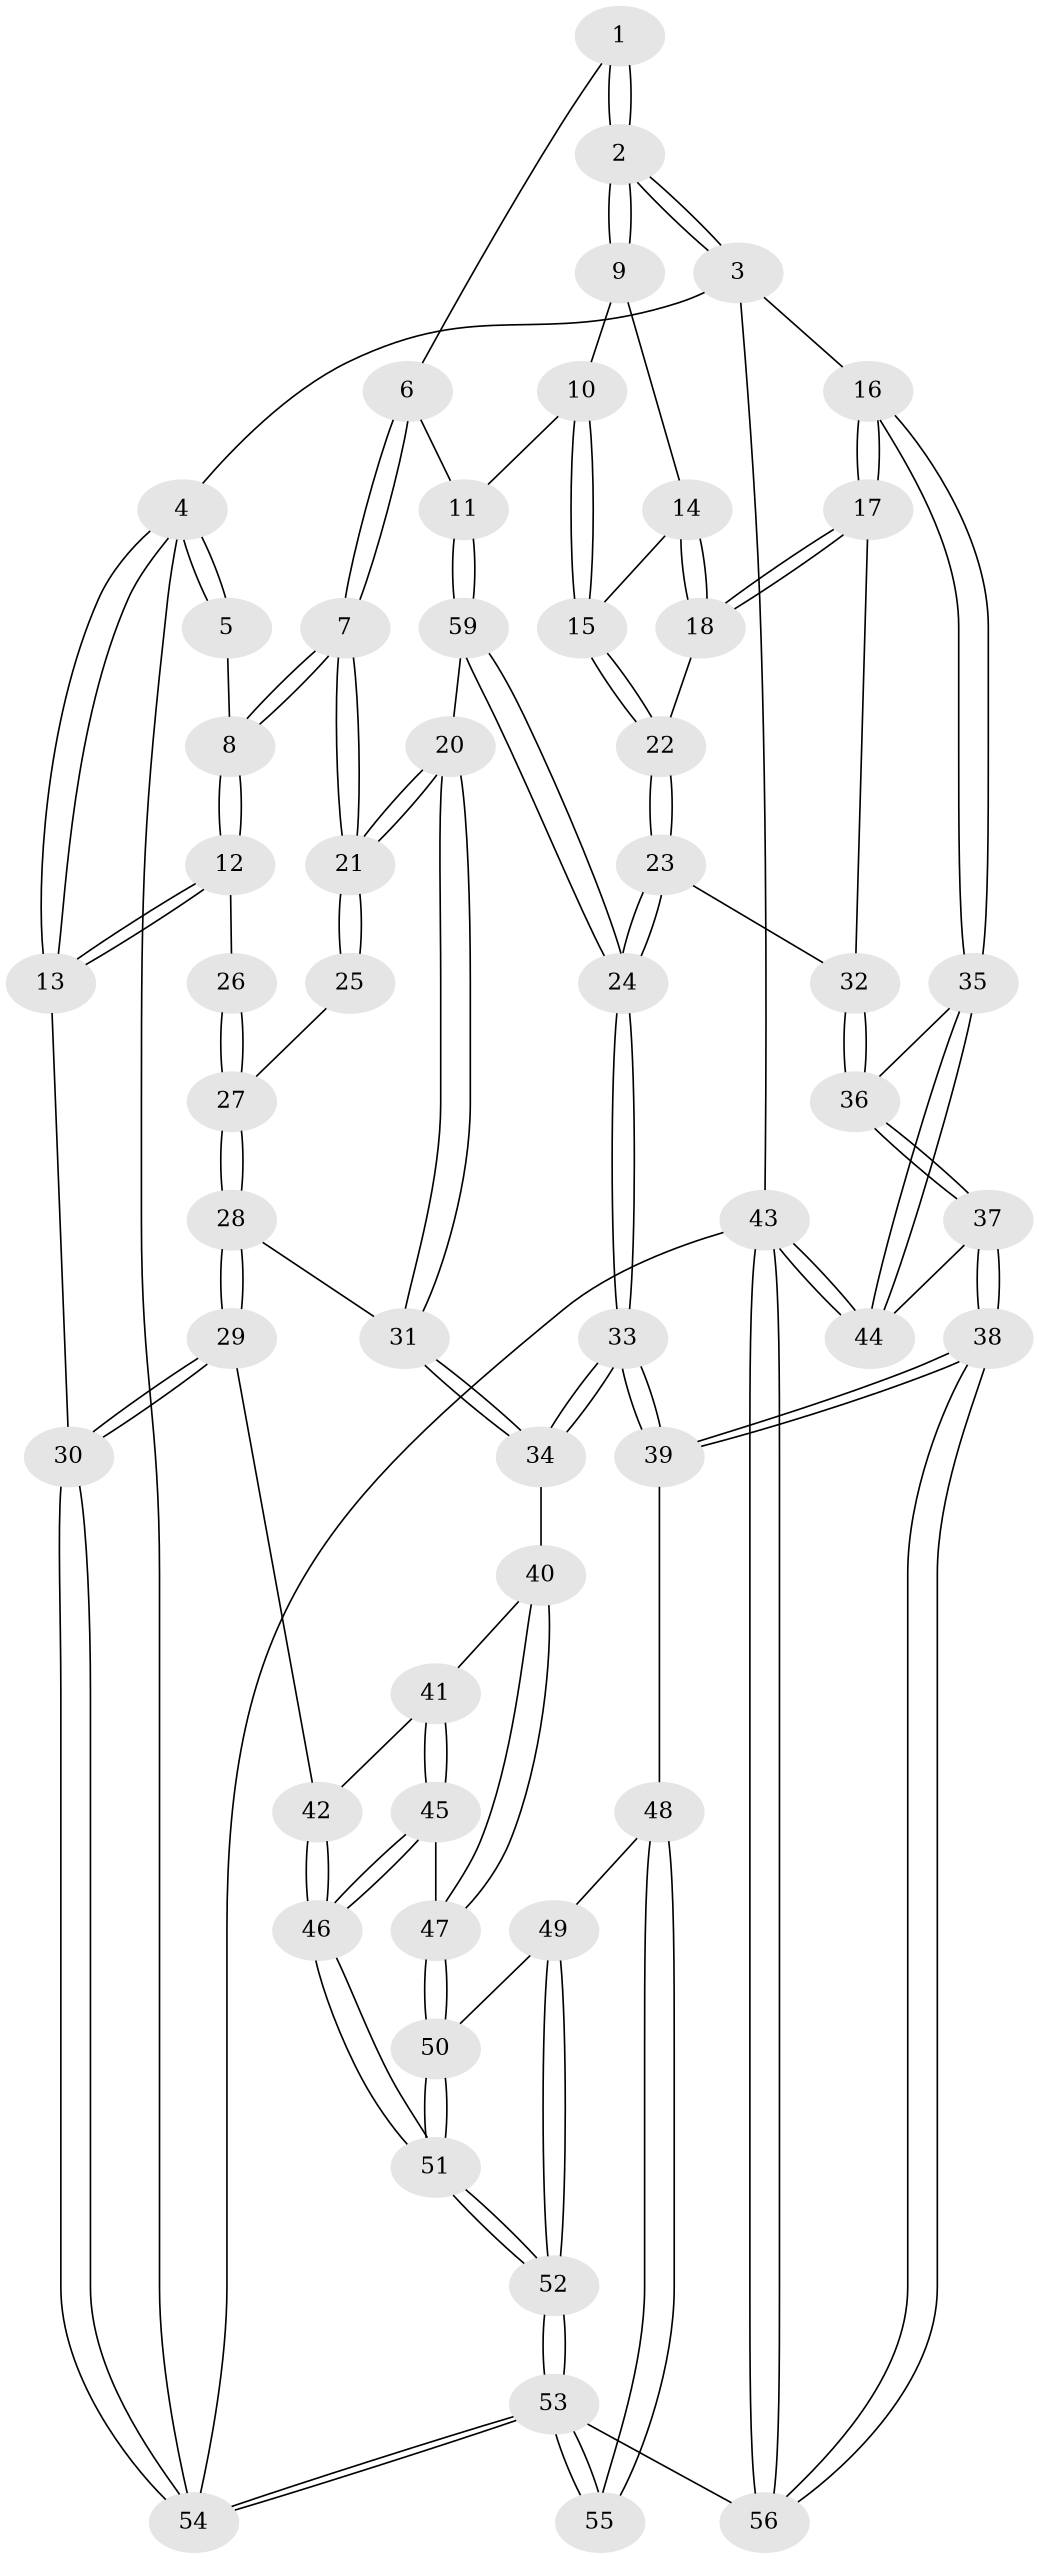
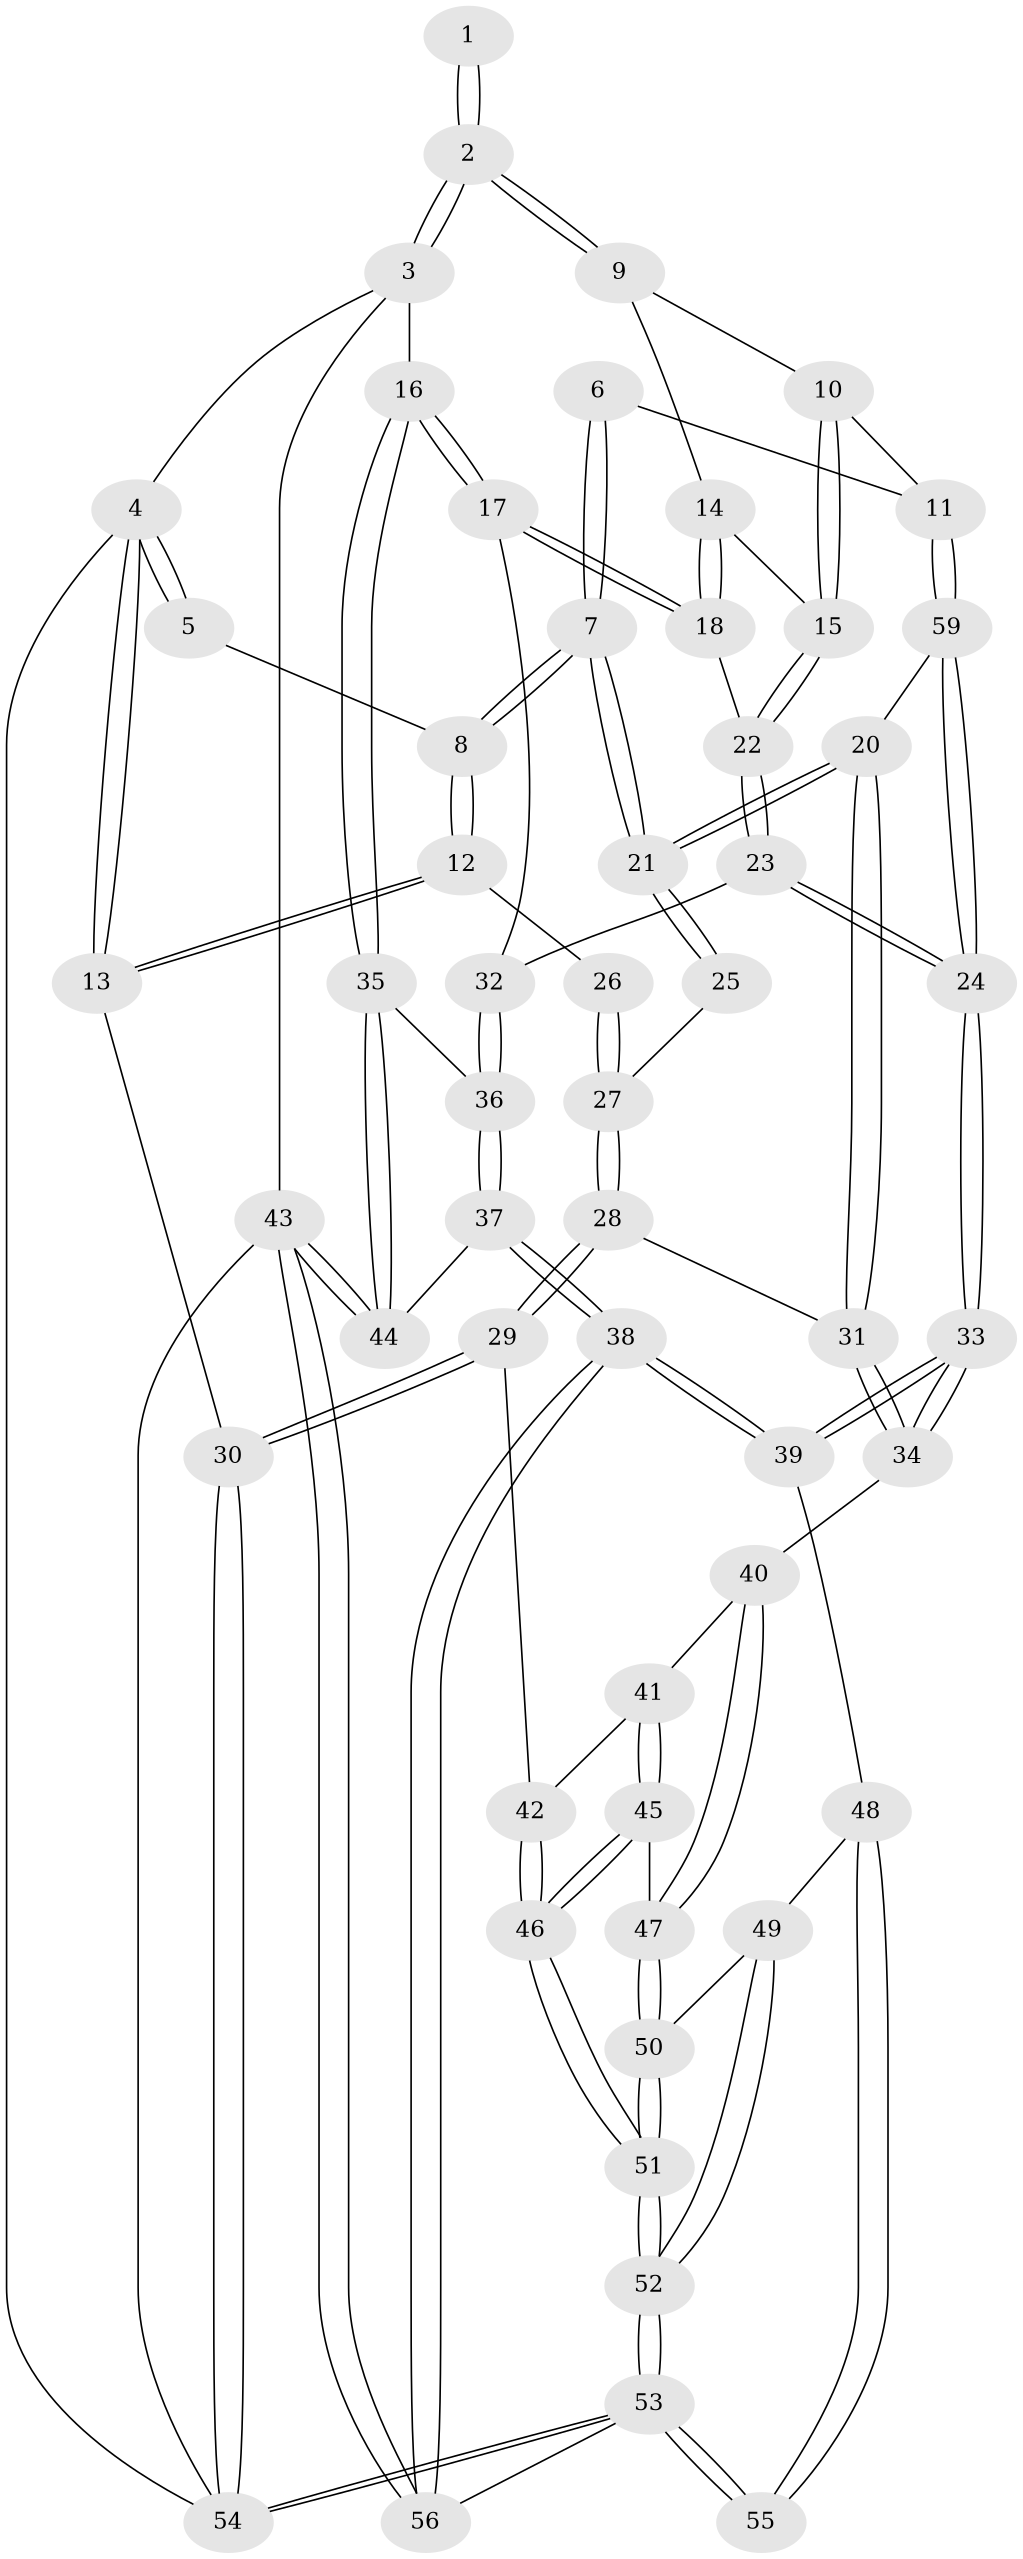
  graph {
    node [color=gray90 style=filled]
    1
    2
    6
    3
    9
    7
    11
    4
    16
    43
    10
    14
    5
    13
    54
    17
    35
    44
    56
    8
    30
    12
    21
    n24 [label=59]
    25
    26
    15
    18
    22
    20
    24
    27
    23
    32
    36
    31
    33
    34
    39
    28
    29
    42
    46
    40
    37
    48
    41
    47
    38
    49
    55
    45
    50
    51
    52
    53
    1 -- 2
    1 -- 2
-   1 -- 6
    2 -- 3
    2 -- 3
    2 -- 9
    2 -- 9
    6 -- 7
    6 -- 7
    6 -- 11
    3 -- 4
    3 -- 16
    3 -- 43
    9 -- 10
    9 -- 14
    7 -- 8
    7 -- 8
    7 -- 21
    7 -- 21
    11 -- n24
    11 -- n24
    4 -- 5
    4 -- 5
    4 -- 13
    4 -- 13
    4 -- 54
    16 -- 17
    16 -- 17
    16 -- 35
    16 -- 35
    43 -- 54
    43 -- 44
    43 -- 44
    43 -- 56
    43 -- 56
    10 -- 11
    10 -- 15
    10 -- 15
    14 -- 15
    14 -- 18
    14 -- 18
    5 -- 8
    13 -- 30
    17 -- 18
    17 -- 18
    17 -- 32
    35 -- 44
    35 -- 44
    35 -- 36
    8 -- 12
    8 -- 12
    30 -- 54
    30 -- 54
    12 -- 13
    12 -- 13
    12 -- 26
    21 -- 25
    21 -- 25
    n24 -- 20
    n24 -- 24
    n24 -- 24
    25 -- 27
    26 -- 27
    26 -- 27
    15 -- 22
    15 -- 22
    18 -- 22
    22 -- 23
    22 -- 23
    20 -- 21
    20 -- 21
    20 -- 31
    20 -- 31
    24 -- 33
    24 -- 33
    27 -- 28
    27 -- 28
    23 -- 24
    23 -- 24
    23 -- 32
    32 -- 36
    32 -- 36
    36 -- 37
    36 -- 37
    31 -- 34
    31 -- 34
    33 -- 34
    33 -- 34
    33 -- 39
    33 -- 39
    34 -- 40
    39 -- 48
    28 -- 31
    28 -- 29
    28 -- 29
    29 -- 30
    29 -- 30
    29 -- 42
    42 -- 46
    42 -- 46
    46 -- 51
    46 -- 51
    40 -- 41
    40 -- 47
    40 -- 47
    37 -- 44
    37 -- 38
    37 -- 38
    48 -- 49
    48 -- 55
    48 -- 55
    41 -- 42
    41 -- 45
    41 -- 45
    47 -- 50
    47 -- 50
    38 -- 56
    38 -- 56
    38 -- 39
    38 -- 39
    49 -- 50
    49 -- 52
    49 -- 52
    45 -- 46
    45 -- 46
    45 -- 47
    50 -- 51
    50 -- 51
    51 -- 52
    51 -- 52
    52 -- 53
    52 -- 53
    53 -- 54
    53 -- 54
    53 -- 56
    53 -- 55
    53 -- 55
  }
